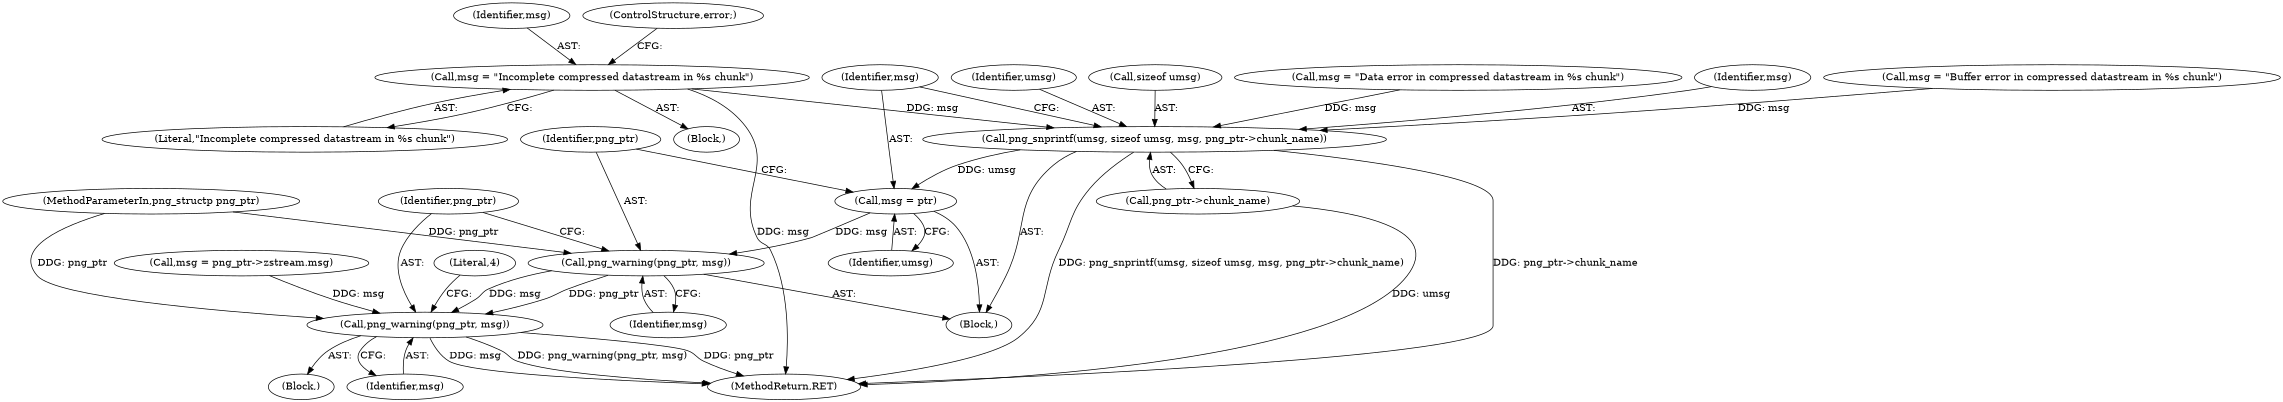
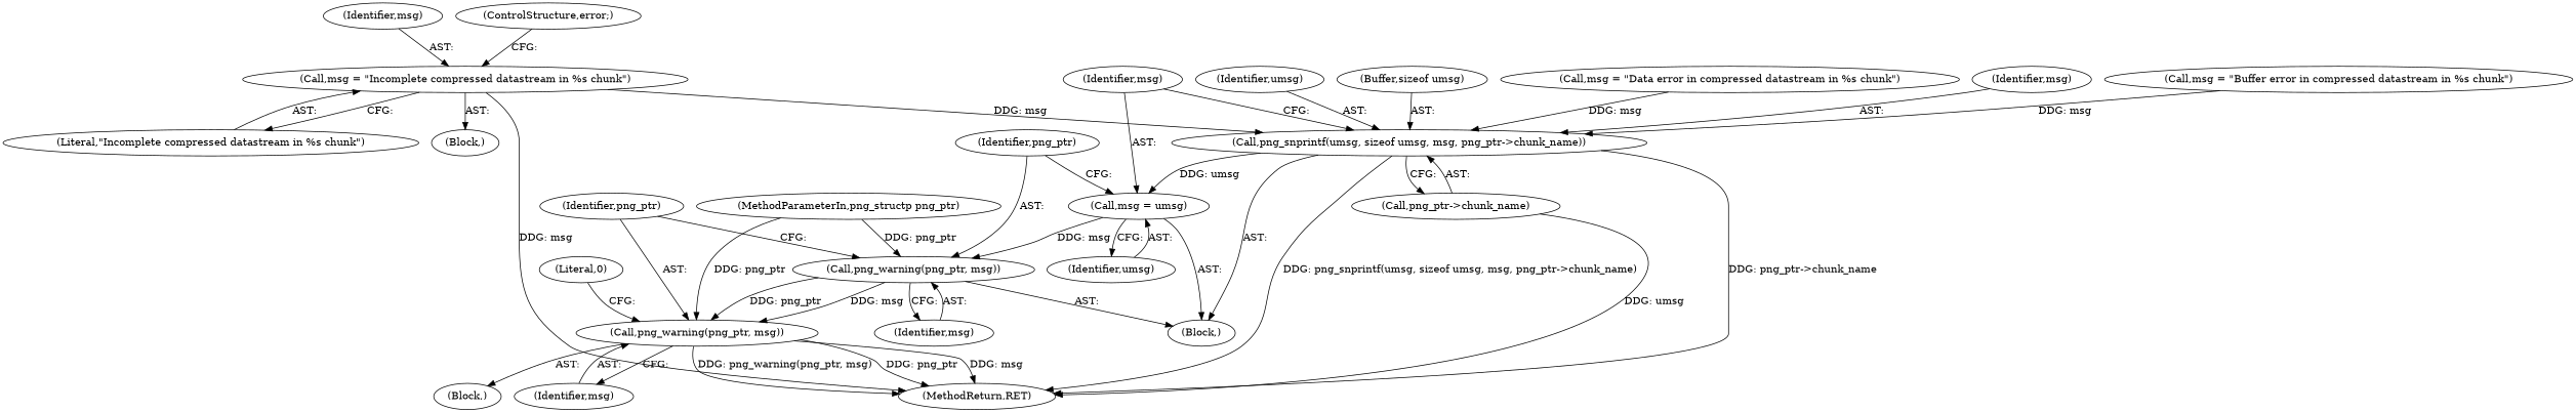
  digraph {
    n1 [label="(Call,msg = \"Incomplete compressed datastream in %s chunk\")"]
    n2 [label="(Call,png_snprintf(umsg, sizeof umsg, msg, png_ptr->chunk_name))"]
    n3 [label="(Block,)"]
    n4 [label="(MethodReturn,RET)"]
    n5 [label="(Literal,\"Incomplete compressed datastream in %s chunk\")"]
-   n6 [label="(Call,msg = ptr)"]
+   n6 [label="(Call,msg = umsg)"]
    n7 [label="(Block,)"]
    n8 [label="(Call,png_ptr->chunk_name)"]
    n9 [label="(Call,png_warning(png_ptr, msg))"]
    n10 [label="(Identifier,umsg)"]
    n11 [label="(Call,png_warning(png_ptr, msg))"]
    n12 [label="(Identifier,msg)"]
    n13 [label="(Block,)"]
    n14 [label="(Identifier,msg)"]
    n15 [label="(Identifier,msg)"]
-   n16 [label="(Call,msg = png_ptr->zstream.msg)"]
    n17 [label="(MethodParameterIn,png_structp png_ptr)"]
    n18 [label="(Call,msg = \"Buffer error in compressed datastream in %s chunk\")"]
    n19 [label="(Identifier,msg)"]
-   n20 [label="(Literal,4)"]
+   n20 [label="(Literal,0)"]
    n21 [label="(Identifier,umsg)"]
    n22 [label="(ControlStructure,error;)"]
-   n23 [label="(Call,sizeof umsg)"]
+   n23 [label="(Buffer,sizeof umsg)"]
    n24 [label="(Call,msg = \"Data error in compressed datastream in %s chunk\")"]
    n25 [label="(Identifier,png_ptr)"]
    n26 [label="(Identifier,png_ptr)"]
    n27 [label="(Identifier,msg)"]
    n1 -> n2 [label="DDG: msg"]
    n1 -> n3 [label="AST: "]
    n1 -> n4 [label="DDG: msg"]
    n1 -> n5 [label="CFG: "]
    n2 -> n4 [label="DDG: png_ptr->chunk_name"]
    n2 -> n4 [label="DDG: png_snprintf(umsg, sizeof umsg, msg, png_ptr->chunk_name)"]
    n2 -> n6 [label="DDG: umsg"]
    n2 -> n7 [label="AST: "]
    n2 -> n8 [label="CFG: "]
    n5 -> n1 [label="AST: "]
    n6 -> n7 [label="AST: "]
    n6 -> n9 [label="DDG: msg"]
    n6 -> n10 [label="CFG: "]
    n8 -> n2 [label="AST: "]
    n8 -> n4 [label="DDG: umsg"]
    n9 -> n7 [label="AST: "]
    n9 -> n11 [label="DDG: png_ptr"]
    n9 -> n11 [label="DDG: msg"]
    n9 -> n12 [label="CFG: "]
    n10 -> n6 [label="AST: "]
    n11 -> n4 [label="DDG: msg"]
    n11 -> n4 [label="DDG: png_warning(png_ptr, msg)"]
    n11 -> n4 [label="DDG: png_ptr"]
    n11 -> n13 [label="AST: "]
    n11 -> n14 [label="CFG: "]
    n12 -> n9 [label="AST: "]
    n14 -> n11 [label="AST: "]
    n15 -> n2 [label="CFG: "]
    n15 -> n6 [label="AST: "]
-   n16 -> n11 [label="DDG: msg"]
    n17 -> n9 [label="DDG: png_ptr"]
    n17 -> n11 [label="DDG: png_ptr"]
    n18 -> n2 [label="DDG: msg"]
    n19 -> n1 [label="AST: "]
    n20 -> n11 [label="CFG: "]
    n21 -> n2 [label="AST: "]
    n22 -> n1 [label="CFG: "]
    n23 -> n2 [label="AST: "]
    n24 -> n2 [label="DDG: msg"]
    n25 -> n9 [label="CFG: "]
    n25 -> n11 [label="AST: "]
    n26 -> n6 [label="CFG: "]
    n26 -> n9 [label="AST: "]
    n27 -> n2 [label="AST: "]
  }
